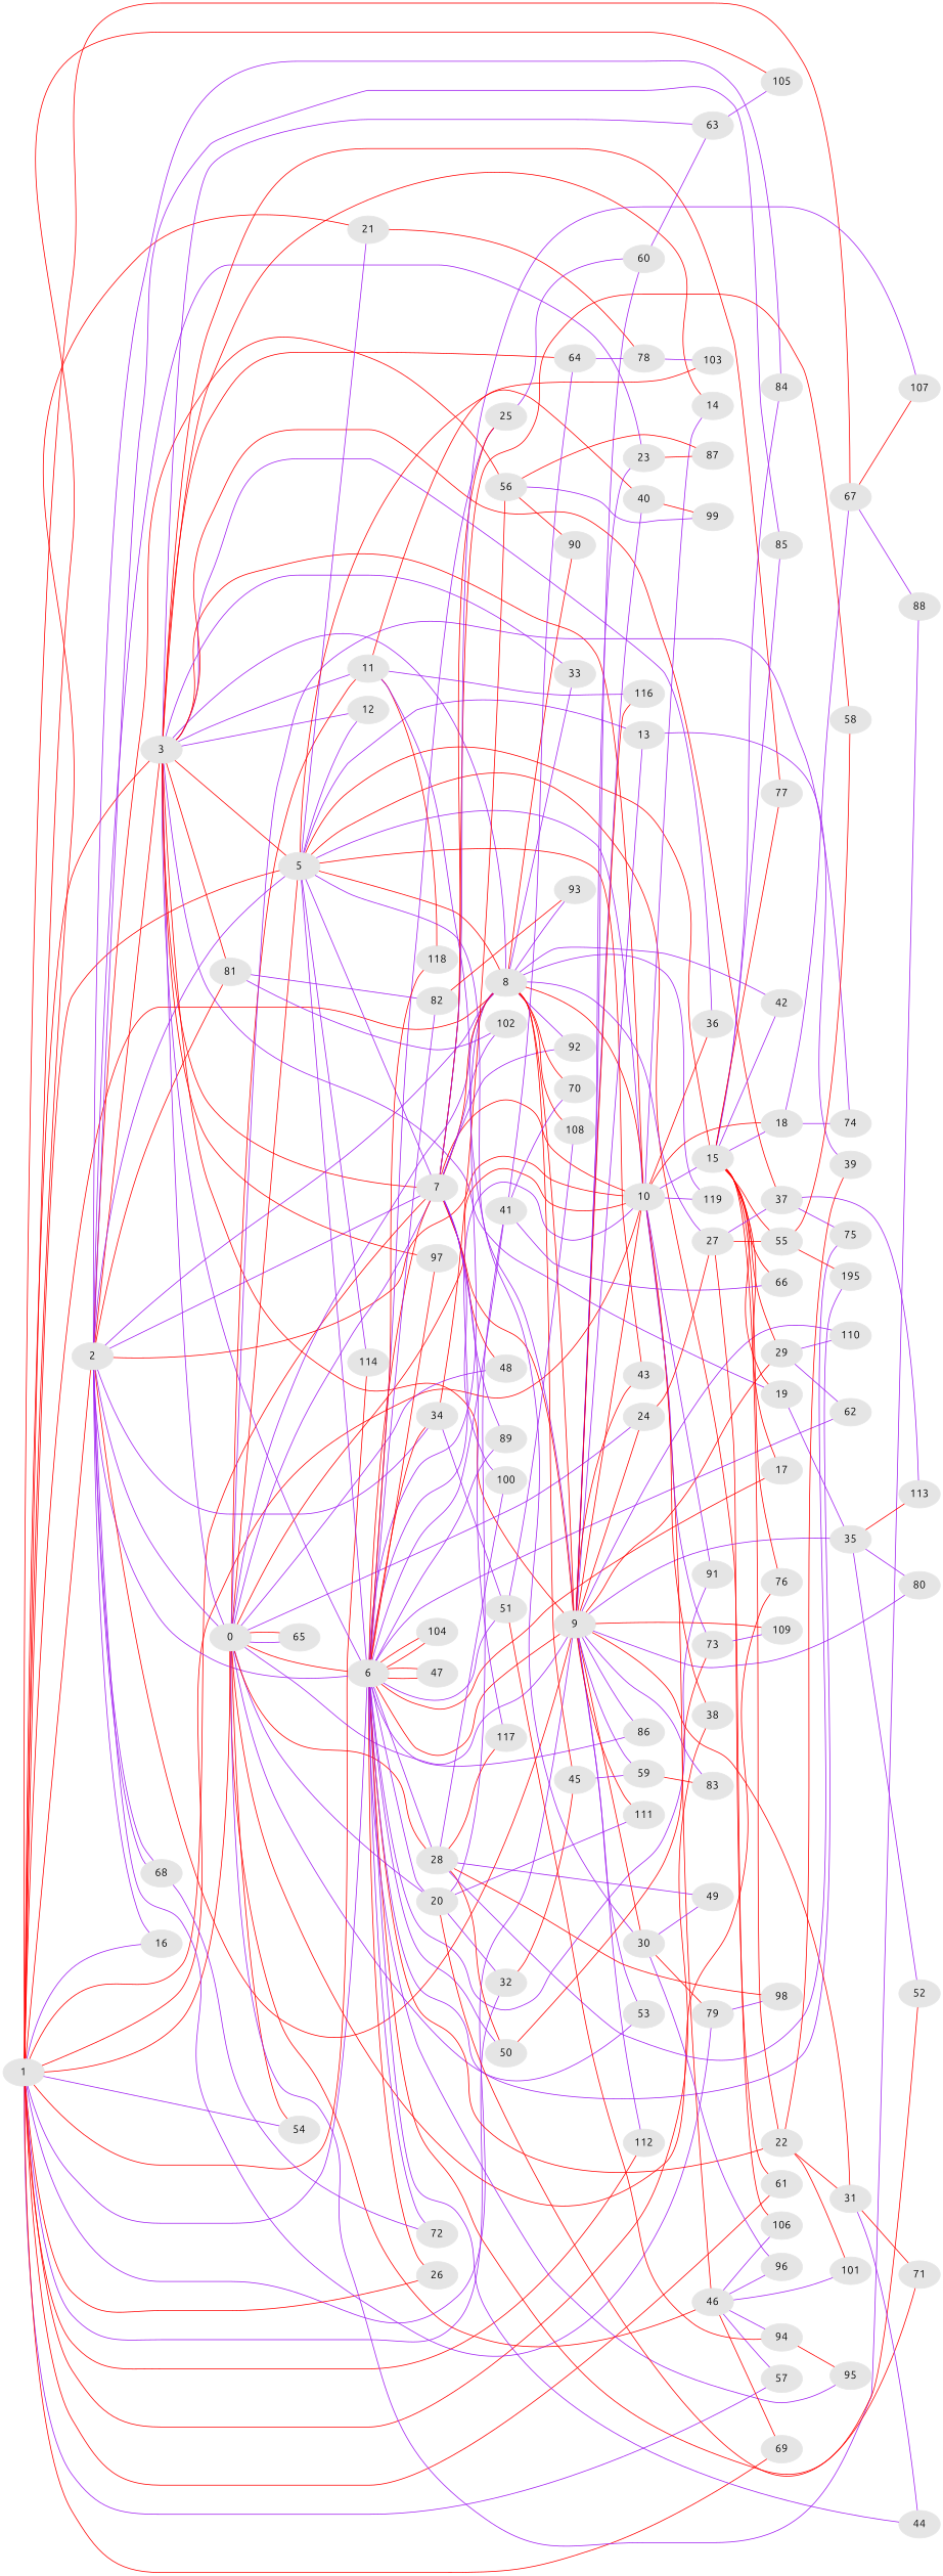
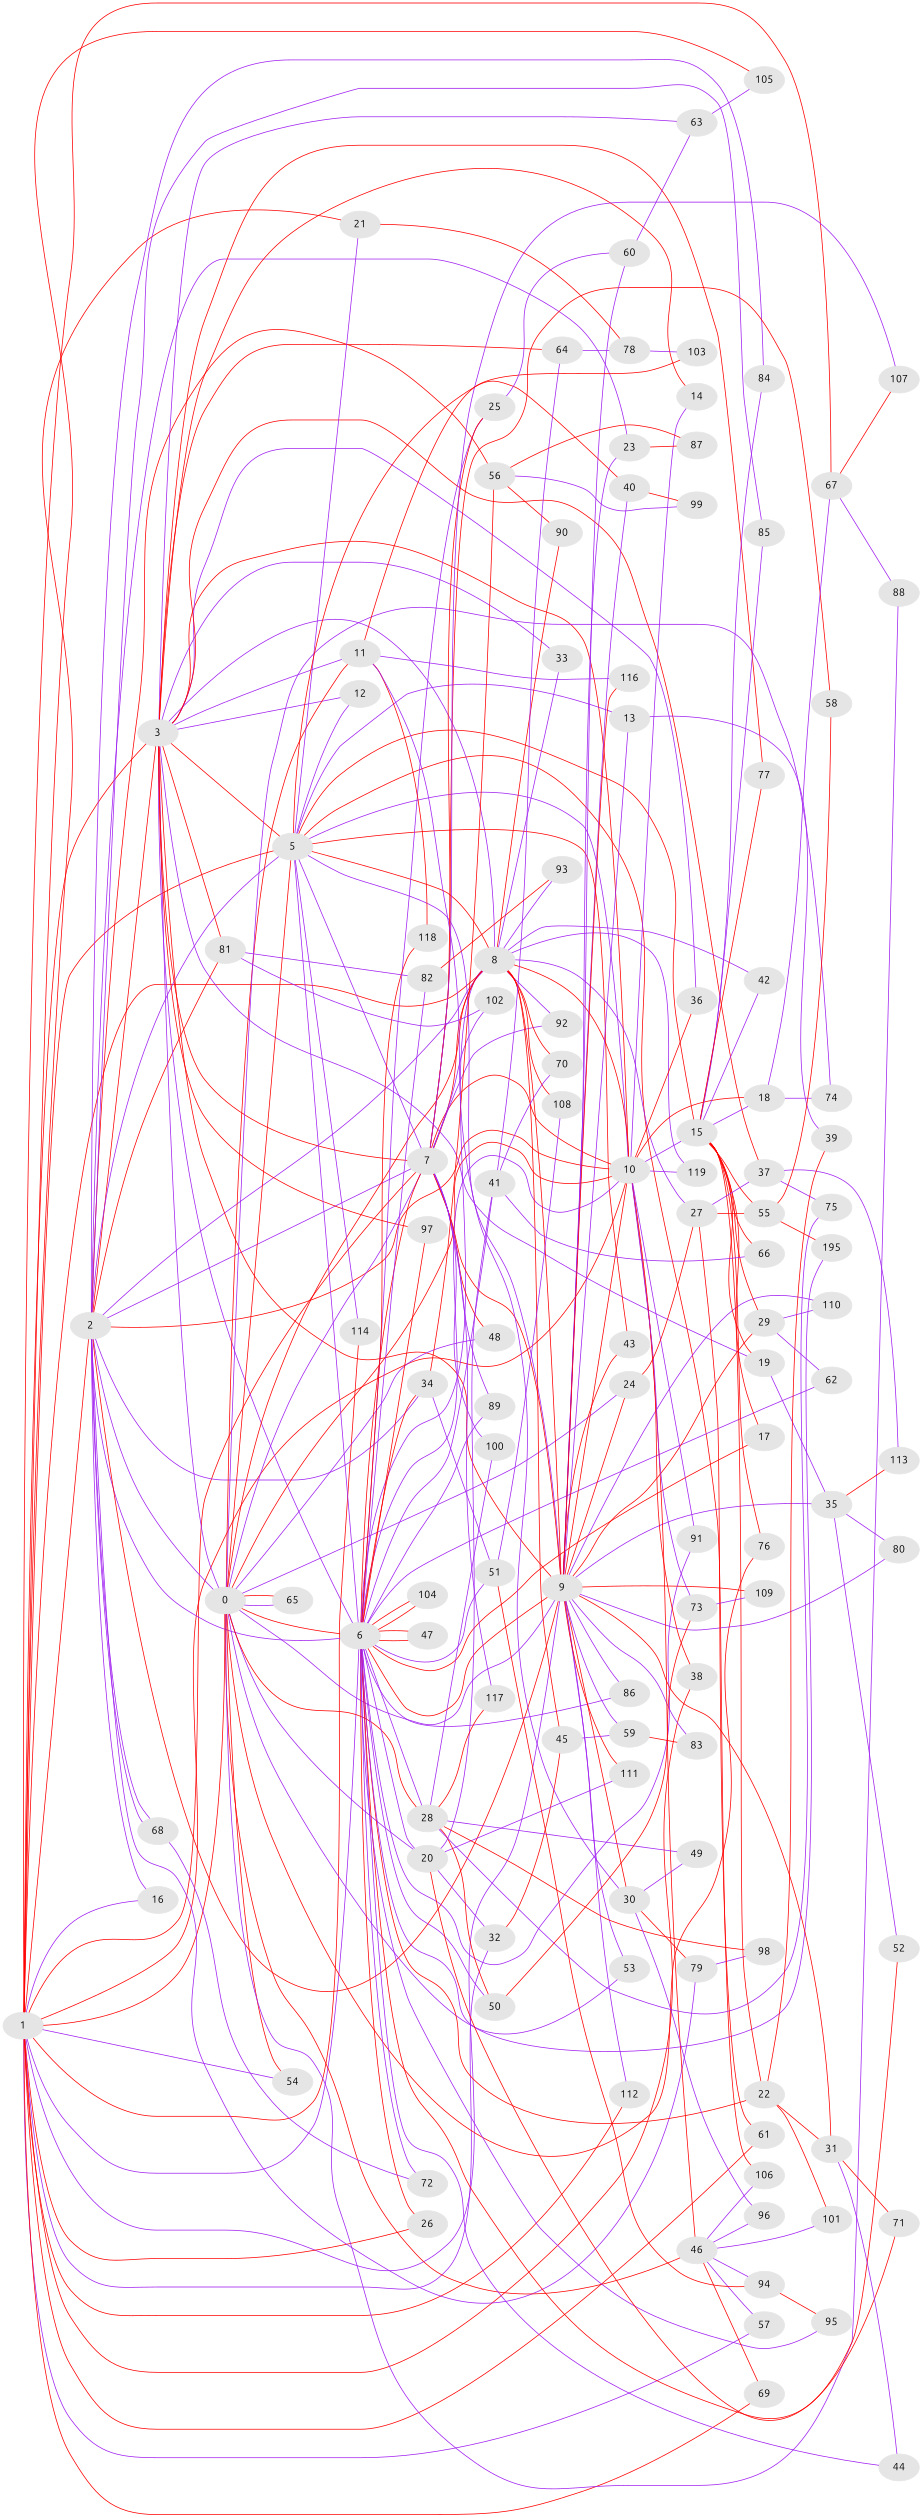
  graph {
    fontname=Ubuntu
    rankdir=LR
    node [color=gray90 fontname=Ubuntu style=filled]
    edge [color=purple fontname=Ubuntu]
    1
    2
    3
    n4 [label=0]
    5
    6
    7
    8
    9
    10
    16
    21
    26
    32
    38
    54
    57
    61
    67
    69
    105
    112
    114
    23
    34
    56
    68
    79
    81
    84
    85
    11
    12
    14
    19
    33
    36
    37
    63
    64
    77
    97
    20
    24
    28
    46
    48
    53
    65
    74
    76
    88
    13
    15
    40
    43
    106
    17
    22
    25
    41
    44
    47
    50
    51
    52
    62
    72
    82
    86
    89
    91
    95
    104
    n75 [label=195]
    118
    58
    92
    100
    102
    107
    117
    27
    42
    45
    70
    90
    93
    108
    119
    29
    30
    31
    35
    59
    60
    80
    83
    109
    110
    111
    116
    18
    73
    78
    87
    99
    98
    103
    75
    113
    71
    49
    101
    96
    94
    39
    55
    66
    1 -- 2 [color=red]
    1 -- 3 [color=red]
    1 -- n4 [color=red]
    1 -- 5 [color=red]
    1 -- 6
    1 -- 7 [color=red]
    1 -- 8 [color=red]
    1 -- 9
    1 -- 10 [color=red]
    1 -- 16
    1 -- 21 [color=red]
    1 -- 26 [color=red]
    1 -- 32
    1 -- 38 [color=red]
    1 -- 54
    1 -- 57
    1 -- 61 [color=red]
    1 -- 67 [color=red]
    1 -- 69 [color=red]
    1 -- 105 [color=red]
    1 -- 112 [color=red]
    1 -- 114 [color=red]
    2 -- 3 [color=red]
    2 -- n4
    2 -- 5
    2 -- 6
    2 -- 7
    2 -- 8
    2 -- 9 [color=red]
    2 -- 10 [color=red]
    2 -- 16
    2 -- 23
    2 -- 34
    2 -- 56 [color=red]
    2 -- 68
    2 -- 68
    2 -- 79
    2 -- 81 [color=red]
    2 -- 84
    2 -- 85
    3 -- n4
    3 -- 5 [color=red]
    3 -- 6
    3 -- 7 [color=red]
    3 -- 8
    3 -- 9 [color=red]
    3 -- 10 [color=red]
    3 -- 81 [color=red]
    3 -- 11
    3 -- 12
    3 -- 14 [color=red]
    3 -- 19
    3 -- 33
    3 -- 36
    3 -- 37 [color=red]
    3 -- 63
    3 -- 64 [color=red]
    3 -- 77 [color=red]
    3 -- 97 [color=red]
    n4 -- 5 [color=red]
    n4 -- 6 [color=red]
    n4 -- 7
-   n4 -- 8
+   n4 -- 8 [color=red]
    n4 -- 9
    n4 -- 10 [color=red]
    n4 -- 54 [color=red]
    n4 -- 11 [color=red]
    n4 -- 20
    n4 -- 24
    n4 -- 28 [color=red]
    n4 -- 46 [color=red]
    n4 -- 48
    n4 -- 53
    n4 -- 65
    n4 -- 65 [color=red]
    n4 -- 74
    n4 -- 76 [color=red]
    n4 -- 88
    5 -- 6
    5 -- 7
    5 -- 8 [color=red]
    5 -- 9
    5 -- 10
    5 -- 21
    5 -- 114
    5 -- 12
    5 -- 13
    5 -- 15 [color=red]
    5 -- 40 [color=red]
    5 -- 43 [color=red]
    5 -- 106 [color=red]
    6 -- 7 [color=red]
    6 -- 8
    6 -- 9 [color=red]
    6 -- 10
    6 -- 26 [color=red]
    6 -- 34 [color=red]
    6 -- 97 [color=red]
    6 -- 20
    6 -- 28
    6 -- 17 [color=red]
    6 -- 22 [color=red]
    6 -- 25
    6 -- 41
    6 -- 44
    6 -- 47 [color=red]
    6 -- 47 [color=red]
    6 -- 50
    6 -- 51
    6 -- 52 [color=red]
    6 -- 62
    6 -- 72
    6 -- 82
    6 -- 86
    6 -- 89
    6 -- 91
    6 -- 95
    6 -- 104 [color=red]
    6 -- 104 [color=red]
    6 -- n75
    6 -- 118 [color=red]
    7 -- 8 [color=red]
    7 -- 9 [color=red]
    7 -- 10 [color=red]
    7 -- 48 [color=red]
    7 -- 25 [color=red]
    7 -- 89
    7 -- 58 [color=red]
    7 -- 92
    7 -- 100
    7 -- 102
    7 -- 107
    7 -- 117
    8 -- 9 [color=red]
    8 -- 10 [color=red]
    8 -- 33
    8 -- 92
    8 -- 27
    8 -- 42
    8 -- 45 [color=red]
    8 -- 70 [color=red]
    8 -- 90 [color=red]
    8 -- 93
    8 -- 108 [color=red]
    8 -- 119
    9 -- 10 [color=red]
    9 -- 112
    9 -- 23
    9 -- 24 [color=red]
    9 -- 53
    9 -- 13
    9 -- 40
    9 -- 43 [color=red]
    9 -- 86
    9 -- 29 [color=red]
    9 -- 30 [color=red]
    9 -- 31 [color=red]
    9 -- 35
    9 -- 59
    9 -- 60
    9 -- 80
    9 -- 83
    9 -- 109 [color=red]
    9 -- 110
    9 -- 111 [color=red]
    9 -- 116 [color=red]
    10 -- 38 [color=red]
    10 -- 14
    10 -- 36 [color=red]
    10 -- 46 [color=red]
    10 -- 15
    10 -- 91
    10 -- 119
    10 -- 18 [color=red]
    10 -- 73
    21 -- 78 [color=red]
    32 -- 45 [color=red]
    67 -- 88
    67 -- 107 [color=red]
    23 -- 87 [color=red]
    34 -- 56 [color=red]
    34 -- 51
    56 -- 90 [color=red]
    56 -- 87 [color=red]
    56 -- 99
    68 -- 72
    79 -- 98
    81 -- 82
    81 -- 102
    11 -- 118 [color=red]
    11 -- 30
    11 -- 116
    11 -- 103 [color=red]
    19 -- 35
    37 -- 75
    37 -- 113
    63 -- 105
    64 -- 78
    20 -- 32
    20 -- 41
    20 -- 111
    20 -- 71 [color=red]
    24 -- 27 [color=red]
    28 -- 50 [color=red]
    28 -- 100
    28 -- 117 [color=red]
    28 -- 98 [color=red]
    28 -- 75
    28 -- 49
    46 -- 57
    46 -- 69 [color=red]
    46 -- 106
    46 -- 101
    46 -- 96
    46 -- 94
    13 -- 39
    15 -- 84
    15 -- 85
    15 -- 19 [color=red]
    15 -- 77 [color=red]
    15 -- 76 [color=red]
    15 -- 17 [color=red]
    15 -- 22 [color=red]
    15 -- 42
    15 -- 29 [color=red]
    15 -- 18
    15 -- 55 [color=red]
    15 -- 66 [color=red]
    40 -- 99 [color=red]
    22 -- 31 [color=red]
    22 -- 101 [color=red]
    22 -- 39 [color=red]
    25 -- 60
    41 -- 64
    41 -- 70
    41 -- 66
    50 -- 73 [color=red]
    51 -- 108
    51 -- 94 [color=red]
    82 -- 93 [color=red]
    27 -- 61 [color=red]
    27 -- 37
    27 -- 55 [color=red]
    45 -- 59
    29 -- 62
    29 -- 110
    30 -- 79 [color=red]
    30 -- 49
    30 -- 96
    31 -- 44
    31 -- 71 [color=red]
    35 -- 52
    35 -- 80
    35 -- 113 [color=red]
    59 -- 83 [color=red]
    60 -- 63
    18 -- 67
    18 -- 74
    73 -- 109
    78 -- 103
    94 -- 95 [color=red]
    55 -- n75 [color=red]
    55 -- 58 [color=red]
  }
